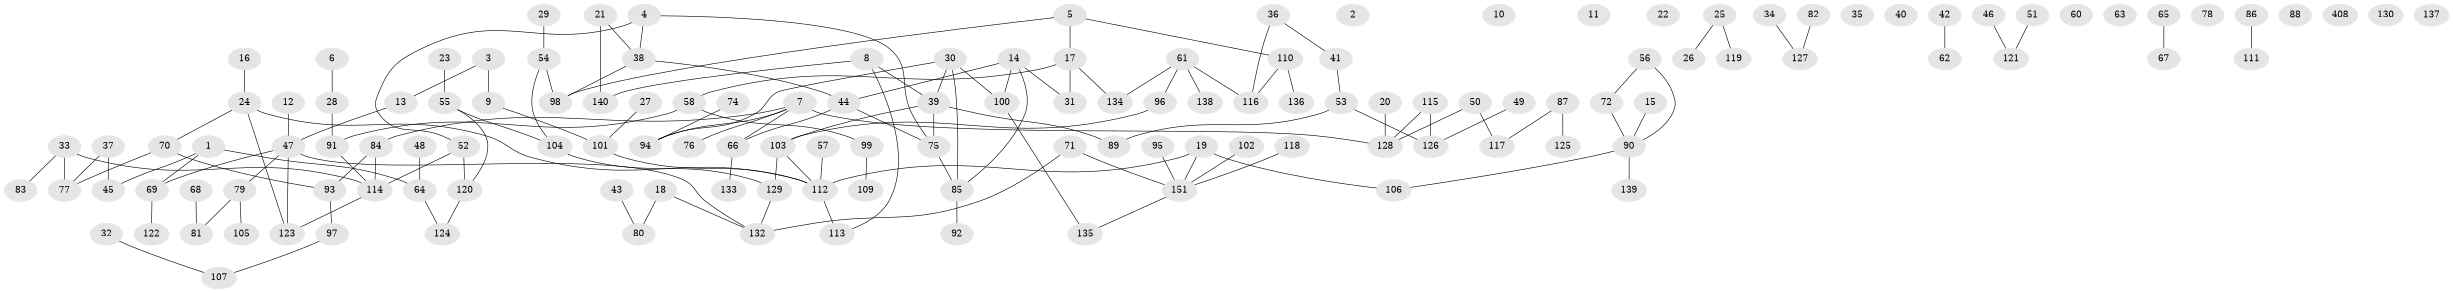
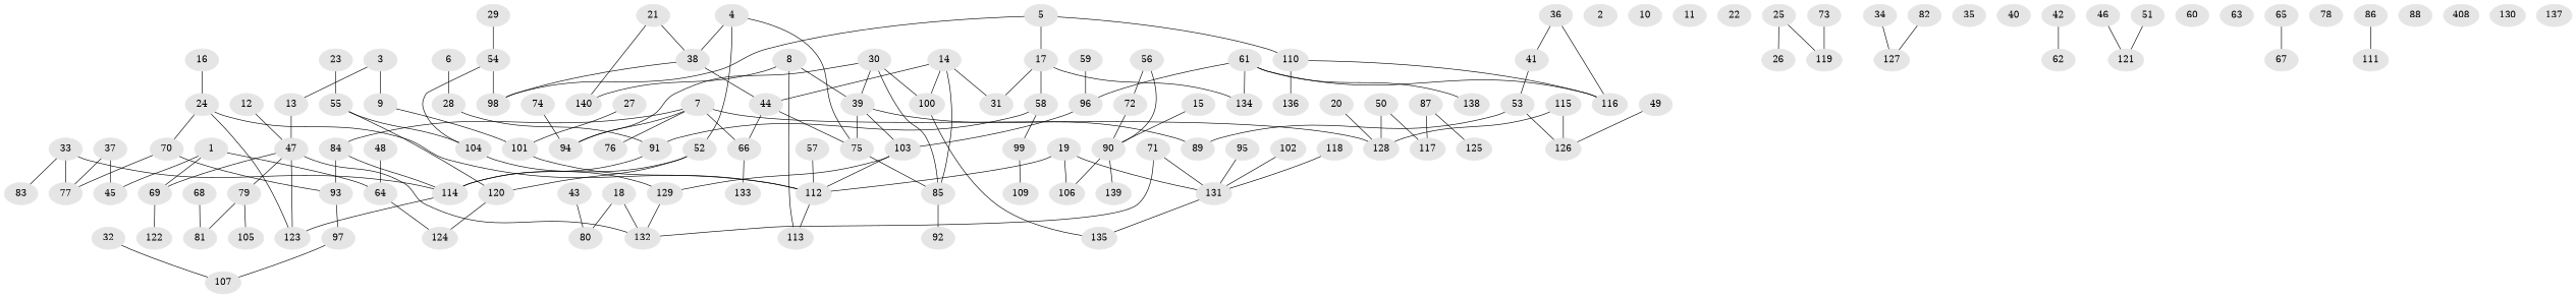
  graph {
    node [color=gray90 style=filled]
    1
    45
    64
    69
    124
    122
    2
    3
    9
    13
    101
    47
    4
    38
    52
    75
    98
    44
    114
    120
    85
    5
    17
    110
    31
    58
    134
    116
    136
    6
    28
    91
    7
    66
    76
    84
    94
    128
    133
    93
    8
    39
    113
    140
    89
    103
    112
    10
    11
    12
    132
    123
    79
    14
    100
    92
    135
    15
    90
    106
    139
    16
    24
    70
    99
    18
    80
    19
-   131 [label=151]
+   131
    20
    21
    22
    23
    55
    104
    77
    25
    26
    119
    27
    29
    54
    30
    32
    107
    33
    83
    34
    127
    35
    36
    41
    53
    37
    129
    40
    126
    42
    62
    43
    46
    121
    81
    105
    48
    49
    50
    117
    51
    71
    56
    72
    57
    109
+   59
    96
    60
    61
    138
    63
    65
    67
    68
    97
+   73
    74
    78
    82
    86
    111
    87
    125
    88
    95
    102
    n136 [label=408]
    115
    118
    130
    137
    1 -- 45
    1 -- 64
    1 -- 69
    64 -- 124
    69 -- 122
    3 -- 9
    3 -- 13
    9 -- 101
    13 -- 47
    101 -- 112
    47 -- 69
    47 -- 132
    47 -- 123
    47 -- 79
    4 -- 38
    4 -- 52
    4 -- 75
    38 -- 98
    38 -- 44
    52 -- 114
    52 -- 120
    75 -- 85
    44 -- 75
    44 -- 66
    114 -- 123
    120 -- 124
    85 -- 92
    5 -- 98
    5 -- 17
    5 -- 110
    17 -- 31
    17 -- 58
    17 -- 134
    110 -- 116
    110 -- 136
    58 -- 91
    58 -- 99
    6 -- 28
    28 -- 91
    91 -- 114
    7 -- 66
    7 -- 76
    7 -- 84
    7 -- 94
    7 -- 128
    66 -- 133
    84 -- 114
    84 -- 93
    93 -- 97
    8 -- 39
    8 -- 113
    8 -- 140
    39 -- 75
    39 -- 89
    39 -- 103
    103 -- 112
    103 -- 129
    112 -- 113
    12 -- 47
    79 -- 81
    79 -- 105
    14 -- 44
    14 -- 85
    14 -- 31
    14 -- 100
    100 -- 135
    15 -- 90
    90 -- 106
    90 -- 139
    16 -- 24
    24 -- 112
    24 -- 123
    24 -- 70
    70 -- 93
    70 -- 77
    99 -- 109
    18 -- 132
    18 -- 80
    19 -- 112
    19 -- 106
    19 -- 131
    131 -- 135
    20 -- 128
    21 -- 38
    21 -- 140
    23 -- 55
    55 -- 120
    55 -- 104
    104 -- 129
    25 -- 26
    25 -- 119
    27 -- 101
    29 -- 54
    54 -- 98
    54 -- 104
    30 -- 85
    30 -- 94
    30 -- 39
    30 -- 100
    32 -- 107
    33 -- 114
    33 -- 77
    33 -- 83
    34 -- 127
    36 -- 116
    36 -- 41
    41 -- 53
    53 -- 89
    53 -- 126
    37 -- 45
    37 -- 77
    129 -- 132
    42 -- 62
    43 -- 80
    46 -- 121
    48 -- 64
    49 -- 126
    50 -- 128
    50 -- 117
    51 -- 121
    71 -- 132
    71 -- 131
    56 -- 90
    56 -- 72
    72 -- 90
    57 -- 112
+   59 -- 96
    96 -- 103
    61 -- 134
    61 -- 116
    61 -- 96
    61 -- 138
    65 -- 67
    68 -- 81
    97 -- 107
+   73 -- 119
    74 -- 94
    82 -- 127
    86 -- 111
    87 -- 117
    87 -- 125
    95 -- 131
    102 -- 131
    115 -- 128
    115 -- 126
    118 -- 131
  }
